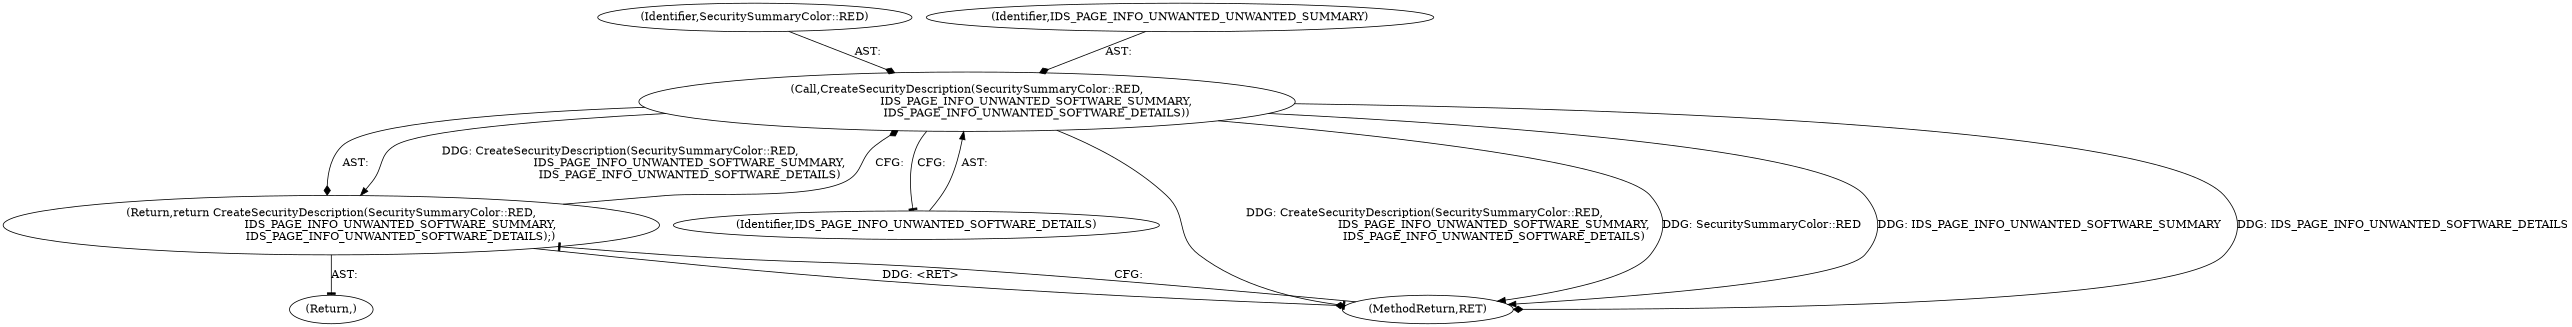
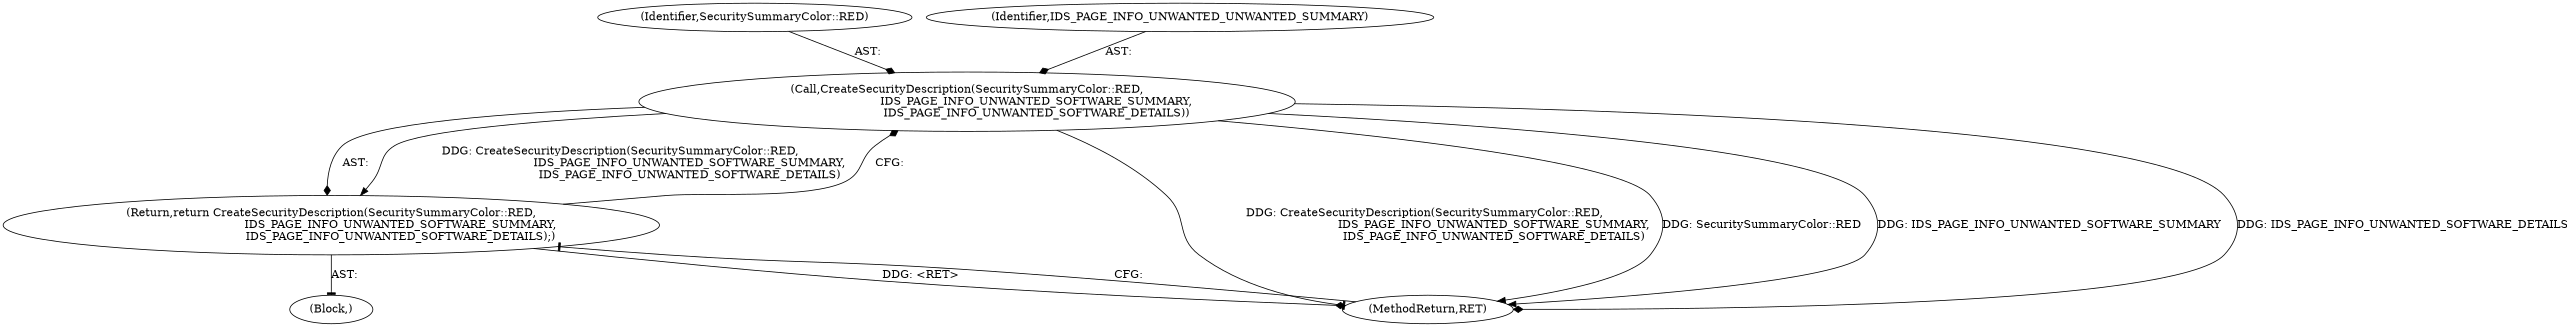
  digraph {
    edge [arrowhead=diamond]
    n1 [label="(Call,CreateSecurityDescription(SecuritySummaryColor::RED,\n                                       IDS_PAGE_INFO_UNWANTED_SOFTWARE_SUMMARY,\n                                       IDS_PAGE_INFO_UNWANTED_SOFTWARE_DETAILS))"]
    n2 [label="(Return,return CreateSecurityDescription(SecuritySummaryColor::RED,\n                                       IDS_PAGE_INFO_UNWANTED_SOFTWARE_SUMMARY,\n                                       IDS_PAGE_INFO_UNWANTED_SOFTWARE_DETAILS);)"]
-   n3 [label="(Identifier,IDS_PAGE_INFO_UNWANTED_SOFTWARE_DETAILS)"]
    n4 [label="(MethodReturn,RET)"]
-   n5 [label="(Return,)"]
+   n5 [label="(Block,)"]
    n6 [label="(Identifier,SecuritySummaryColor::RED)"]
    n7 [label="(Identifier,IDS_PAGE_INFO_UNWANTED_UNWANTED_SUMMARY)"]
    n1 -> n2 [label="AST: "]
    n1 -> n2 [arrowhead=normal label="DDG: CreateSecurityDescription(SecuritySummaryColor::RED,\n                                       IDS_PAGE_INFO_UNWANTED_SOFTWARE_SUMMARY,\n                                       IDS_PAGE_INFO_UNWANTED_SOFTWARE_DETAILS)"]
-   n1 -> n3 [arrowhead=tee label="CFG: "]
    n1 -> n4 [arrowhead=tee label="DDG: CreateSecurityDescription(SecuritySummaryColor::RED,\n                                       IDS_PAGE_INFO_UNWANTED_SOFTWARE_SUMMARY,\n                                       IDS_PAGE_INFO_UNWANTED_SOFTWARE_DETAILS)"]
    n1 -> n4 [arrowhead=normal label="DDG: SecuritySummaryColor::RED"]
    n1 -> n4 [arrowhead=normal label="DDG: IDS_PAGE_INFO_UNWANTED_SOFTWARE_SUMMARY"]
    n1 -> n4 [label="DDG: IDS_PAGE_INFO_UNWANTED_SOFTWARE_DETAILS"]
    n2 -> n1 [label="CFG: "]
    n2 -> n4 [label="DDG: <RET>"]
    n2 -> n5 [arrowhead=tee label="AST: "]
-   n3 -> n1 [arrowhead=normal label="AST: "]
    n4 -> n2 [arrowhead=tee label="CFG: "]
    n6 -> n1 [label="AST: "]
    n7 -> n1 [label="AST: "]
  }
